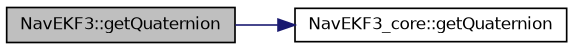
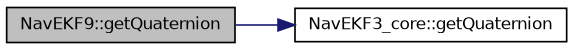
  digraph {
    rankdir=LR
    node [color=black fontname=Helvetica fontsize=10 shape=record style=filled]
-   n1 [fillcolor=grey75 fontcolor=black height=0.2 label="NavEKF3::getQuaternion" width=0.4]
+   n1 [fillcolor=grey75 fontcolor=black height=0.2 label="NavEKF9::getQuaternion" width=0.4]
    n2 [fillcolor=white height=0.2 label="NavEKF3_core::getQuaternion" width=0.4]
    n1 -> n2 [color=midnightblue fontname=Helvetica fontsize=10 labelfontname=Helvetica labelfontsize=10 style=solid]
  }
